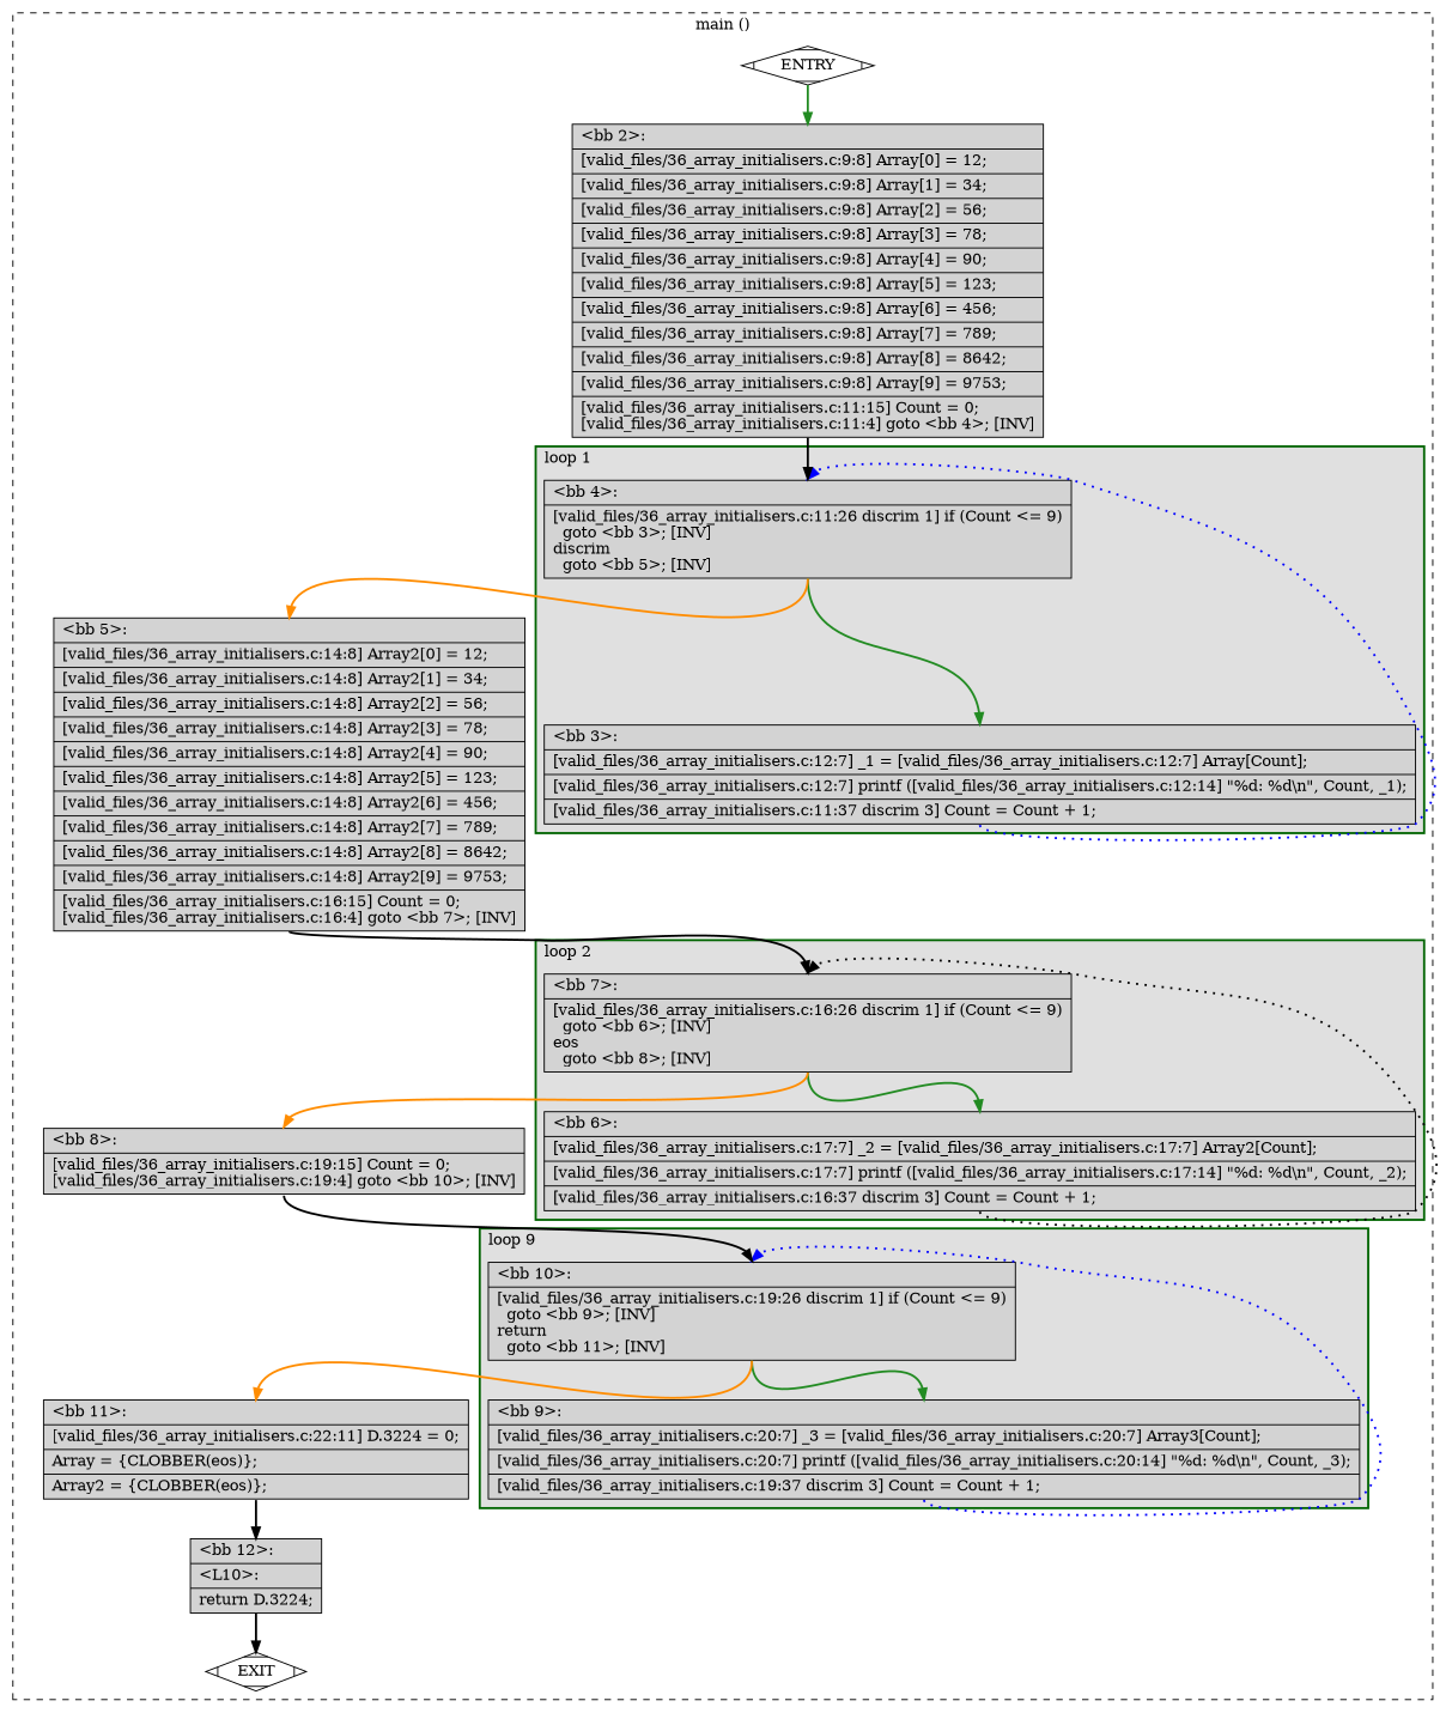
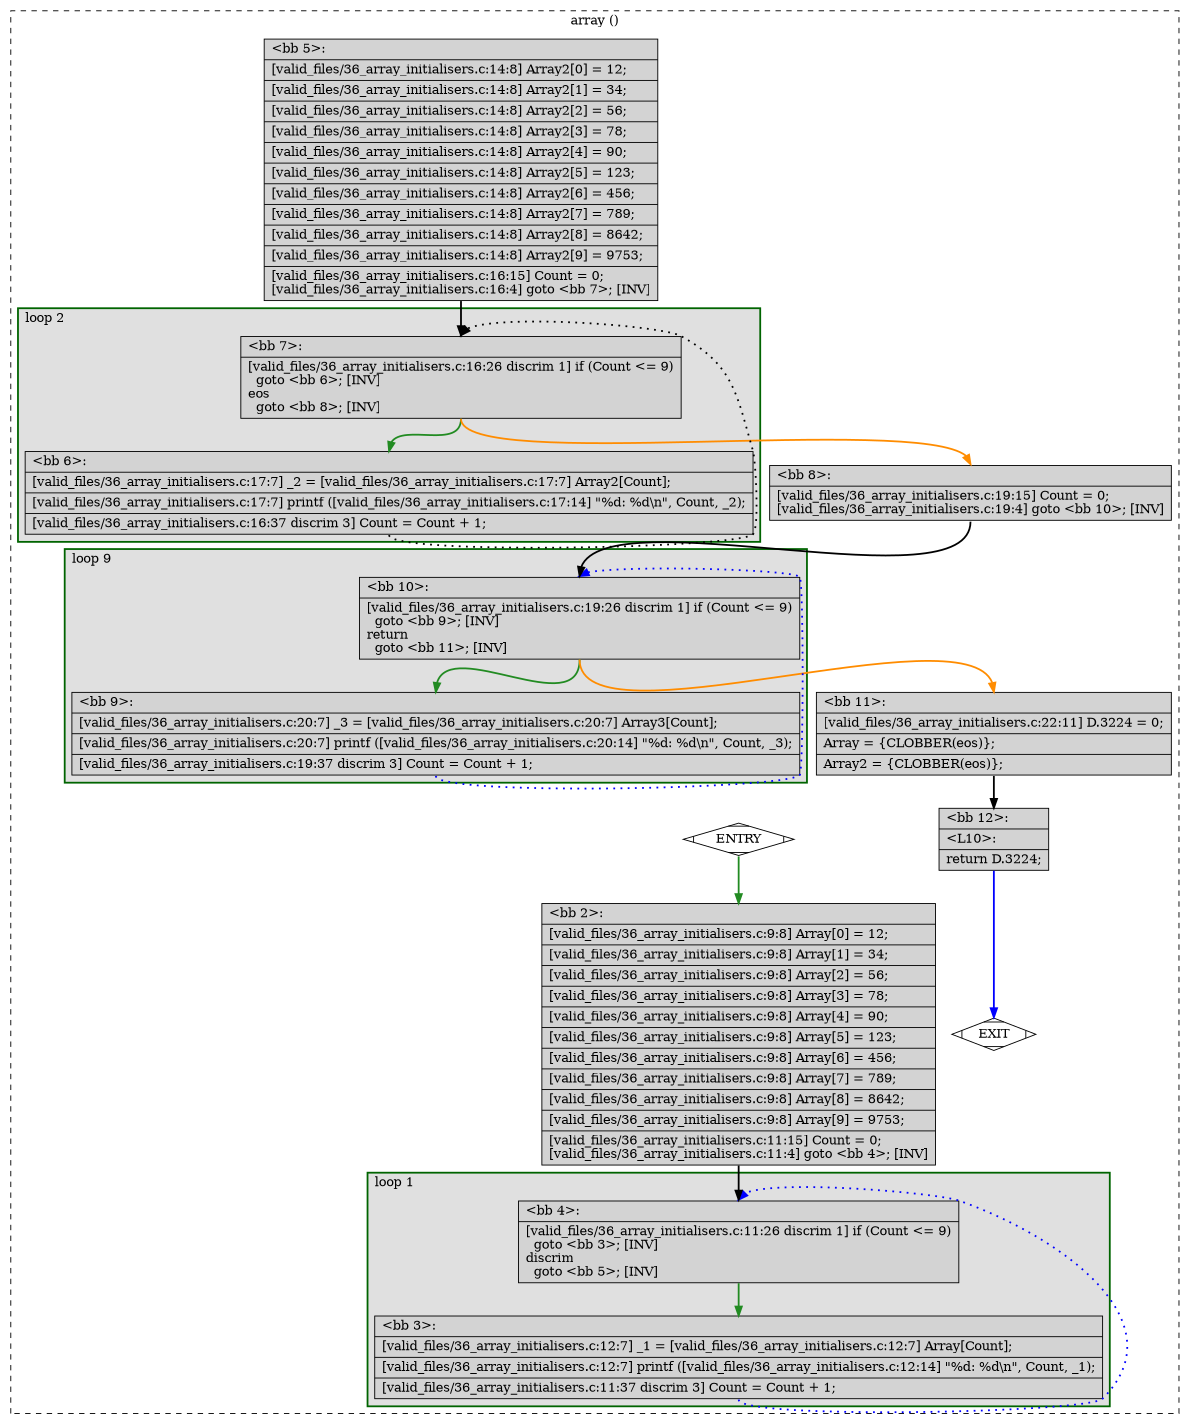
  digraph {
    node [fillcolor=lightgrey shape=record style=filled]
    edge [color=black constraint=true headport=n style="solid,bold" tailport=s weight=10]
    n1 [label="{\<bb\ 10\>:\l|[valid_files/36_array_initialisers.c:19:26\ discrim\ 1]\ if\ (Count\ \<=\ 9)\l\ \ goto\ \<bb\ 9\>;\ [INV]\lreturn\l\ \ goto\ \<bb\ 11\>;\ [INV]\l}"]
    n2 [label="{\<bb\ 9\>:\l|[valid_files/36_array_initialisers.c:20:7]\ _3\ =\ [valid_files/36_array_initialisers.c:20:7]\ Array3[Count];\l|[valid_files/36_array_initialisers.c:20:7]\ printf\ ([valid_files/36_array_initialisers.c:20:14]\ \"%d:\ %d\\n\",\ Count,\ _3);\l|[valid_files/36_array_initialisers.c:19:37\ discrim\ 3]\ Count\ =\ Count\ +\ 1;\l}"]
    n3 [label="{\<bb\ 7\>:\l|[valid_files/36_array_initialisers.c:16:26\ discrim\ 1]\ if\ (Count\ \<=\ 9)\l\ \ goto\ \<bb\ 6\>;\ [INV]\leos\l\ \ goto\ \<bb\ 8\>;\ [INV]\l}"]
    n4 [label="{\<bb\ 6\>:\l|[valid_files/36_array_initialisers.c:17:7]\ _2\ =\ [valid_files/36_array_initialisers.c:17:7]\ Array2[Count];\l|[valid_files/36_array_initialisers.c:17:7]\ printf\ ([valid_files/36_array_initialisers.c:17:14]\ \"%d:\ %d\\n\",\ Count,\ _2);\l|[valid_files/36_array_initialisers.c:16:37\ discrim\ 3]\ Count\ =\ Count\ +\ 1;\l}"]
    n5 [label="{\<bb\ 4\>:\l|[valid_files/36_array_initialisers.c:11:26\ discrim\ 1]\ if\ (Count\ \<=\ 9)\l\ \ goto\ \<bb\ 3\>;\ [INV]\ldiscrim\l\ \ goto\ \<bb\ 5\>;\ [INV]\l}"]
    n6 [label="{\<bb\ 3\>:\l|[valid_files/36_array_initialisers.c:12:7]\ _1\ =\ [valid_files/36_array_initialisers.c:12:7]\ Array[Count];\l|[valid_files/36_array_initialisers.c:12:7]\ printf\ ([valid_files/36_array_initialisers.c:12:14]\ \"%d:\ %d\\n\",\ Count,\ _1);\l|[valid_files/36_array_initialisers.c:11:37\ discrim\ 3]\ Count\ =\ Count\ +\ 1;\l}"]
    n7 [label="{\<bb\ 11\>:\l|[valid_files/36_array_initialisers.c:22:11]\ D.3224\ =\ 0;\l|Array\ =\ \{CLOBBER(eos)\};\l|Array2\ =\ \{CLOBBER(eos)\};\l}"]
    n8 [label="{\<bb\ 8\>:\l|[valid_files/36_array_initialisers.c:19:15]\ Count\ =\ 0;\l[valid_files/36_array_initialisers.c:19:4]\ goto\ \<bb\ 10\>;\ [INV]\l}"]
    n9 [label="{\<bb\ 5\>:\l|[valid_files/36_array_initialisers.c:14:8]\ Array2[0]\ =\ 12;\l|[valid_files/36_array_initialisers.c:14:8]\ Array2[1]\ =\ 34;\l|[valid_files/36_array_initialisers.c:14:8]\ Array2[2]\ =\ 56;\l|[valid_files/36_array_initialisers.c:14:8]\ Array2[3]\ =\ 78;\l|[valid_files/36_array_initialisers.c:14:8]\ Array2[4]\ =\ 90;\l|[valid_files/36_array_initialisers.c:14:8]\ Array2[5]\ =\ 123;\l|[valid_files/36_array_initialisers.c:14:8]\ Array2[6]\ =\ 456;\l|[valid_files/36_array_initialisers.c:14:8]\ Array2[7]\ =\ 789;\l|[valid_files/36_array_initialisers.c:14:8]\ Array2[8]\ =\ 8642;\l|[valid_files/36_array_initialisers.c:14:8]\ Array2[9]\ =\ 9753;\l|[valid_files/36_array_initialisers.c:16:15]\ Count\ =\ 0;\l[valid_files/36_array_initialisers.c:16:4]\ goto\ \<bb\ 7\>;\ [INV]\l}"]
    n10 [fillcolor=white label=ENTRY shape=Mdiamond]
    n11 [fillcolor=white label=EXIT shape=Mdiamond]
    n12 [label="{\<bb\ 2\>:\l|[valid_files/36_array_initialisers.c:9:8]\ Array[0]\ =\ 12;\l|[valid_files/36_array_initialisers.c:9:8]\ Array[1]\ =\ 34;\l|[valid_files/36_array_initialisers.c:9:8]\ Array[2]\ =\ 56;\l|[valid_files/36_array_initialisers.c:9:8]\ Array[3]\ =\ 78;\l|[valid_files/36_array_initialisers.c:9:8]\ Array[4]\ =\ 90;\l|[valid_files/36_array_initialisers.c:9:8]\ Array[5]\ =\ 123;\l|[valid_files/36_array_initialisers.c:9:8]\ Array[6]\ =\ 456;\l|[valid_files/36_array_initialisers.c:9:8]\ Array[7]\ =\ 789;\l|[valid_files/36_array_initialisers.c:9:8]\ Array[8]\ =\ 8642;\l|[valid_files/36_array_initialisers.c:9:8]\ Array[9]\ =\ 9753;\l|[valid_files/36_array_initialisers.c:11:15]\ Count\ =\ 0;\l[valid_files/36_array_initialisers.c:11:4]\ goto\ \<bb\ 4\>;\ [INV]\l}"]
    n13 [label="{\<bb\ 12\>:\l|\<L10\>:\l|return\ D.3224;\l}"]
    subgraph cluster_1 {
      color=black
-     label="main ()"
+     label="array ()"
      style=dashed
      n7
      n8
      n9
      n10
      n11
      n12
      n13
      subgraph cluster_2 {
        color=darkgreen
        fillcolor=grey88
        label="loop 9"
        labeljust=l
        penwidth=2
        style=filled
        n1
        n2
      }
      subgraph cluster_3 {
        color=darkgreen
        fillcolor=grey88
        label="loop 2"
        labeljust=l
        penwidth=2
        style=filled
        n3
        n4
      }
      subgraph cluster_4 {
        color=darkgreen
        fillcolor=grey88
        label="loop 1"
        labeljust=l
        penwidth=2
        style=filled
        n5
        n6
      }
    }
    n1 -> n2 [color=forestgreen]
    n1 -> n7 [color=darkorange]
    n2 -> n1 [color=blue constraint=false style="dotted,bold"]
    n3 -> n4 [color=forestgreen]
    n3 -> n8 [color=darkorange]
    n4 -> n3 [constraint=false style="dotted,bold"]
    n5 -> n6 [color=forestgreen]
-   n5 -> n9 [color=darkorange]
    n6 -> n5 [color=blue constraint=false style="dotted,bold"]
    n7 -> n13 [weight=100]
    n8 -> n1 [weight=100]
    n9 -> n3 [weight=100]
    n10 -> n11 [style=invis color="" weight=""]
    n10 -> n12 [color=forestgreen weight=100]
    n12 -> n5 [weight=100]
-   n13 -> n11
+   n13 -> n11 [color=blue]
  }
